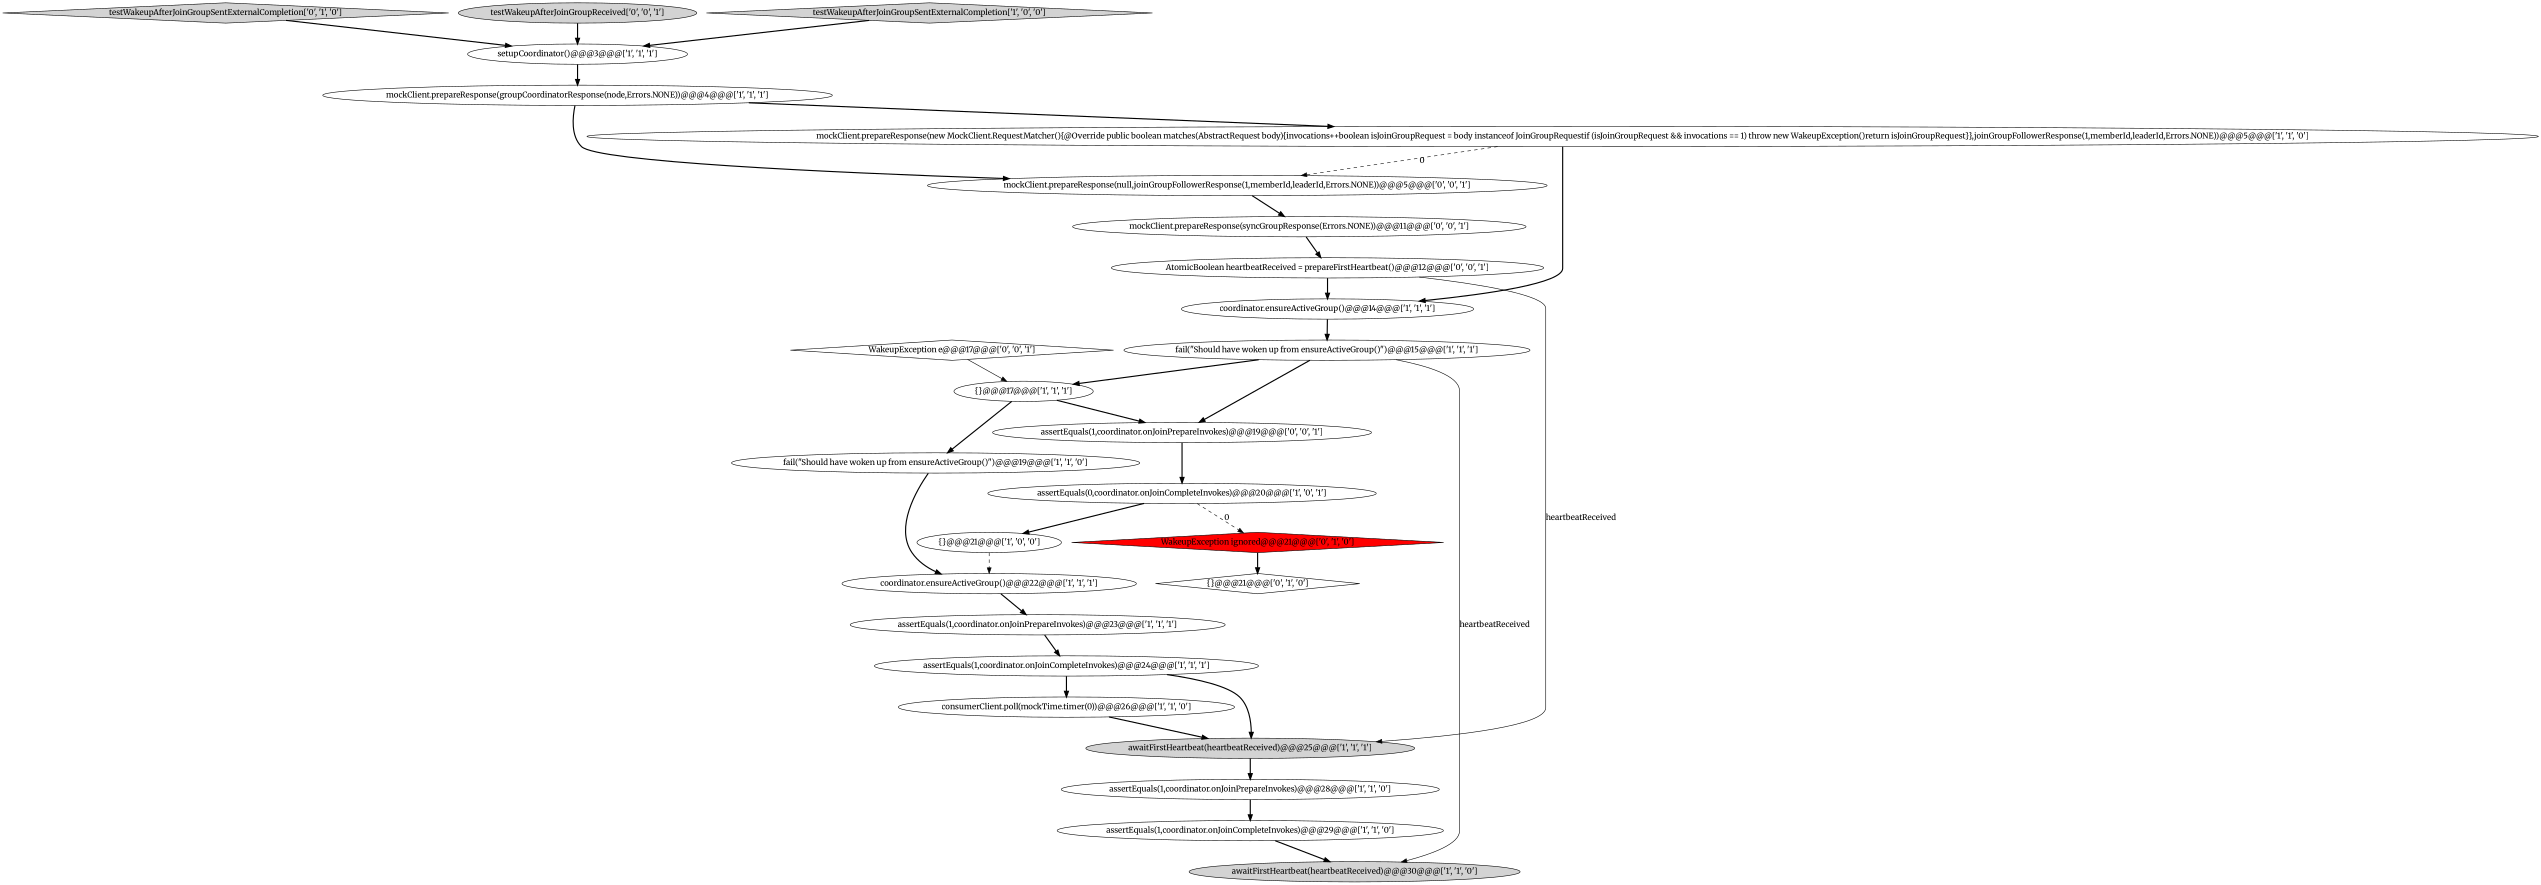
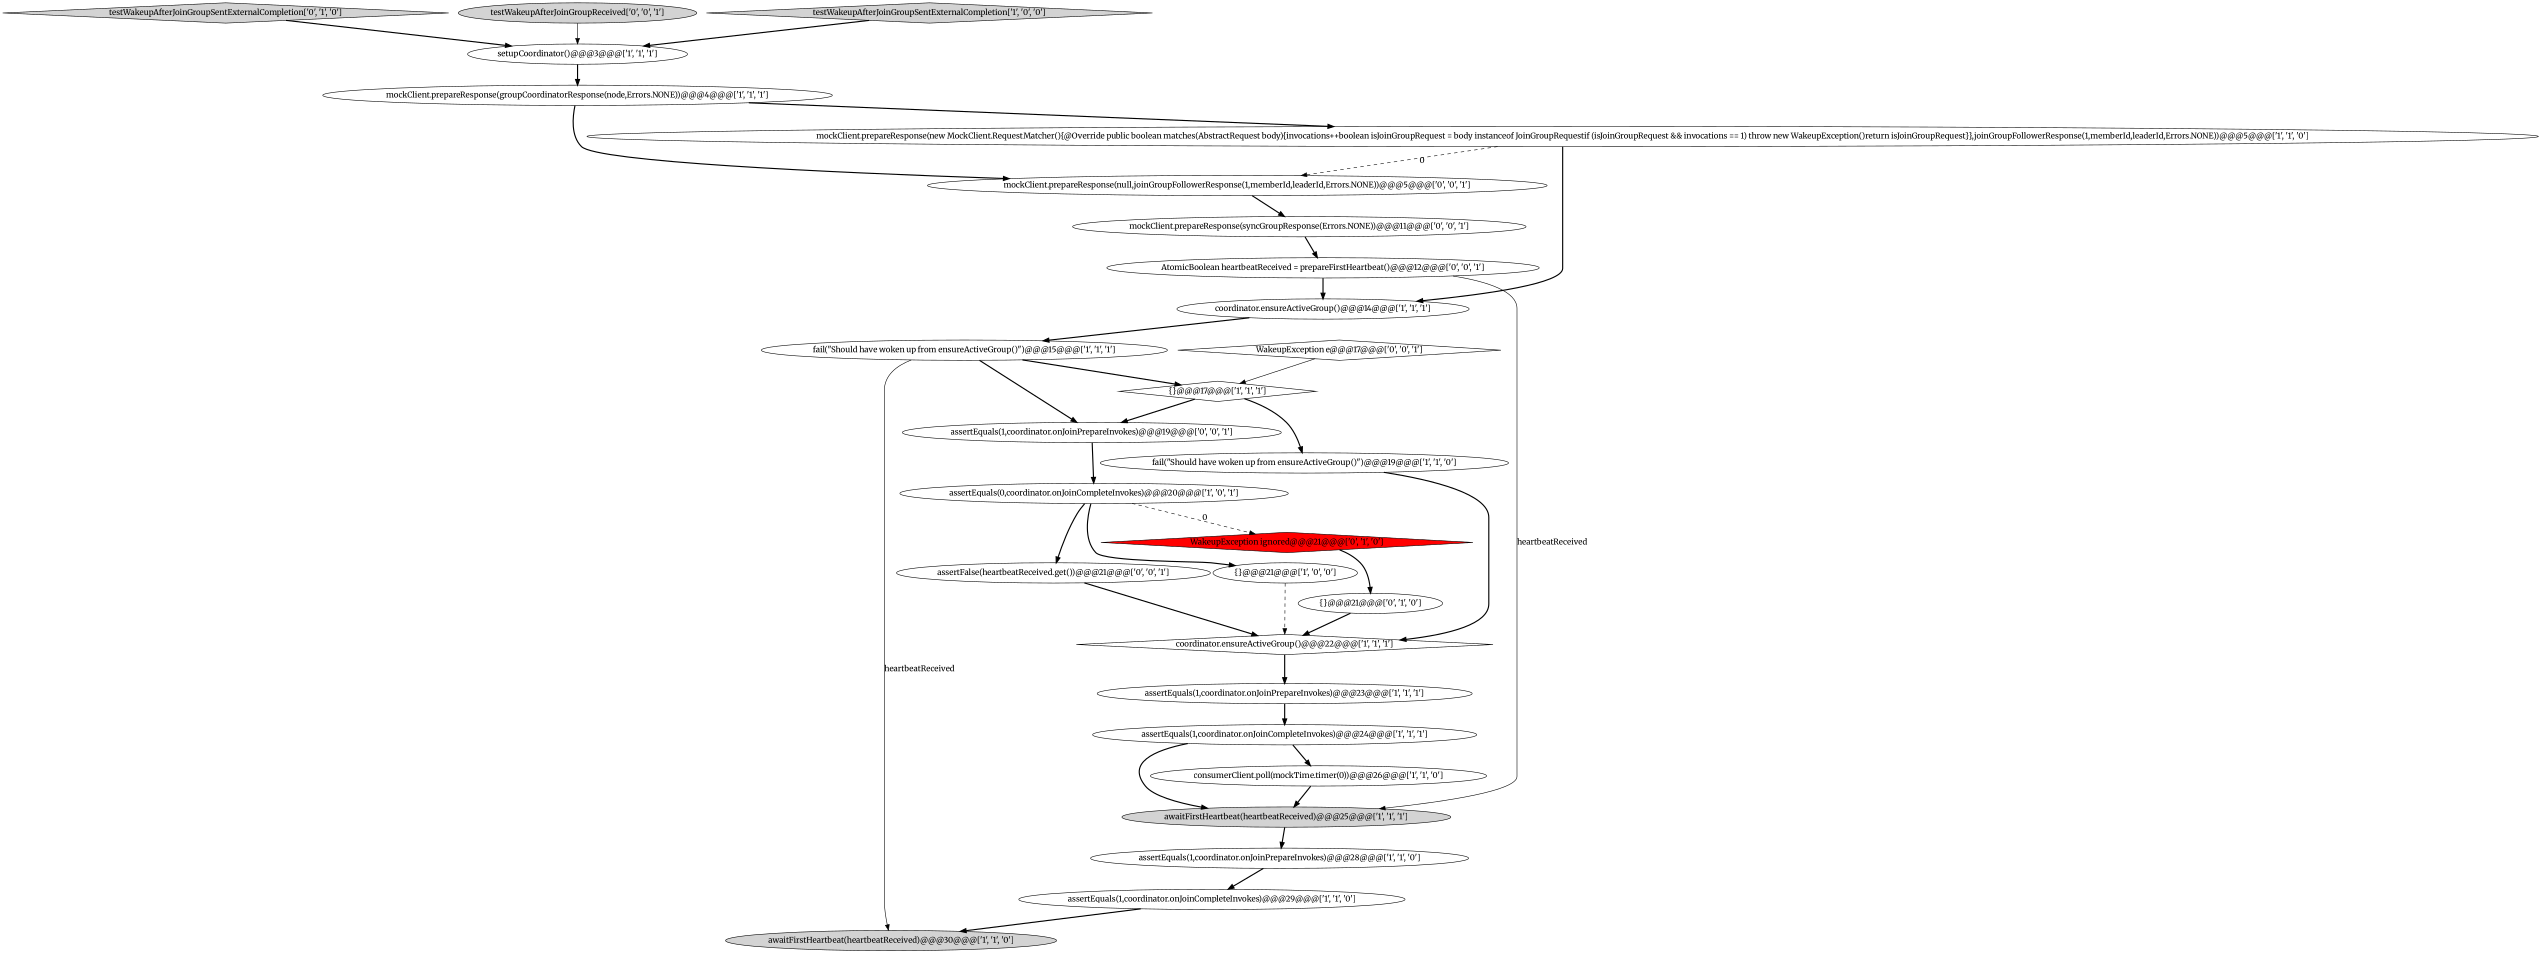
  digraph {
    fontname=Merriweather
    node [fillcolor=white fontname=Merriweather shape=ellipse style=filled]
    edge [fontname=Merriweather style=bold]
    n1 [label="coordinator.ensureActiveGroup()@@@14@@@['1', '1', '1']"]
    n2 [label="fail(\"Should have woken up from ensureActiveGroup()\")@@@15@@@['1', '1', '1']"]
    n3 [fillcolor=lightgray label="awaitFirstHeartbeat(heartbeatReceived)@@@30@@@['1', '1', '0']"]
-   n4 [label="{}@@@17@@@['1', '1', '1']"]
+   n4 [label="{}@@@17@@@['1', '1', '1']" shape=diamond]
    n5 [label="assertEquals(1,coordinator.onJoinPrepareInvokes)@@@19@@@['0', '0', '1']"]
    n6 [fillcolor=lightgray label="testWakeupAfterJoinGroupSentExternalCompletion['0', '1', '0']" shape=diamond]
    n7 [label="setupCoordinator()@@@3@@@['1', '1', '1']"]
    n8 [label="mockClient.prepareResponse(groupCoordinatorResponse(node,Errors.NONE))@@@4@@@['1', '1', '1']"]
    n9 [fillcolor=lightgray label="awaitFirstHeartbeat(heartbeatReceived)@@@25@@@['1', '1', '1']"]
    n10 [label="assertEquals(1,coordinator.onJoinPrepareInvokes)@@@28@@@['1', '1', '0']"]
    n11 [label="assertEquals(1,coordinator.onJoinCompleteInvokes)@@@29@@@['1', '1', '0']"]
    n12 [fillcolor=red label="WakeupException ignored@@@21@@@['0', '1', '0']" shape=diamond]
-   n13 [label="{}@@@21@@@['0', '1', '0']" shape=diamond]
-   n14 [label="coordinator.ensureActiveGroup()@@@22@@@['1', '1', '1']"]
+   n13 [label="{}@@@21@@@['0', '1', '0']"]
+   n14 [label="coordinator.ensureActiveGroup()@@@22@@@['1', '1', '1']" shape=diamond]
    n15 [label="AtomicBoolean heartbeatReceived = prepareFirstHeartbeat()@@@12@@@['0', '0', '1']"]
    n16 [label="assertEquals(1,coordinator.onJoinCompleteInvokes)@@@24@@@['1', '1', '1']"]
    n17 [label="consumerClient.poll(mockTime.timer(0))@@@26@@@['1', '1', '0']"]
    n18 [label="mockClient.prepareResponse(null,joinGroupFollowerResponse(1,memberId,leaderId,Errors.NONE))@@@5@@@['0', '0', '1']"]
    n19 [label="mockClient.prepareResponse(new MockClient.RequestMatcher(){@Override public boolean matches(AbstractRequest body){invocations++boolean isJoinGroupRequest = body instanceof JoinGroupRequestif (isJoinGroupRequest && invocations == 1) throw new WakeupException()return isJoinGroupRequest}},joinGroupFollowerResponse(1,memberId,leaderId,Errors.NONE))@@@5@@@['1', '1', '0']"]
    n20 [label="mockClient.prepareResponse(syncGroupResponse(Errors.NONE))@@@11@@@['0', '0', '1']"]
    n21 [label="assertEquals(0,coordinator.onJoinCompleteInvokes)@@@20@@@['1', '0', '1']"]
+   n22 [label="assertFalse(heartbeatReceived.get())@@@21@@@['0', '0', '1']"]
    n23 [label="{}@@@21@@@['1', '0', '0']"]
    n24 [label="WakeupException e@@@17@@@['0', '0', '1']" shape=diamond]
    n25 [label="fail(\"Should have woken up from ensureActiveGroup()\")@@@19@@@['1', '1', '0']"]
    n26 [label="assertEquals(1,coordinator.onJoinPrepareInvokes)@@@23@@@['1', '1', '1']"]
    n27 [fillcolor=lightgray label="testWakeupAfterJoinGroupReceived['0', '0', '1']"]
    n28 [fillcolor=lightgray label="testWakeupAfterJoinGroupSentExternalCompletion['1', '0', '0']" shape=diamond]
    n1 -> n2
    n2 -> n3 [label=heartbeatReceived style=solid]
    n2 -> n4
    n2 -> n5
    n4 -> n5
    n4 -> n25
    n5 -> n21
    n6 -> n7
    n7 -> n8
    n8 -> n18
    n8 -> n19
    n9 -> n10
    n10 -> n11
    n11 -> n3
    n12 -> n13
+   n13 -> n14
    n14 -> n26
    n15 -> n1
    n15 -> n9 [label=heartbeatReceived style=solid]
    n16 -> n9
    n16 -> n17
    n17 -> n9
    n18 -> n20
    n19 -> n1
    n19 -> n18 [label=0 style=dashed]
    n20 -> n15
    n21 -> n12 [label=0 style=dashed]
+   n21 -> n22
    n21 -> n23
+   n22 -> n14
    n23 -> n14 [style=dashed]
    n24 -> n4 [style=solid]
    n25 -> n14
    n26 -> n16
-   n27 -> n7
+   n27 -> n7 [style=solid]
    n28 -> n7
  }
